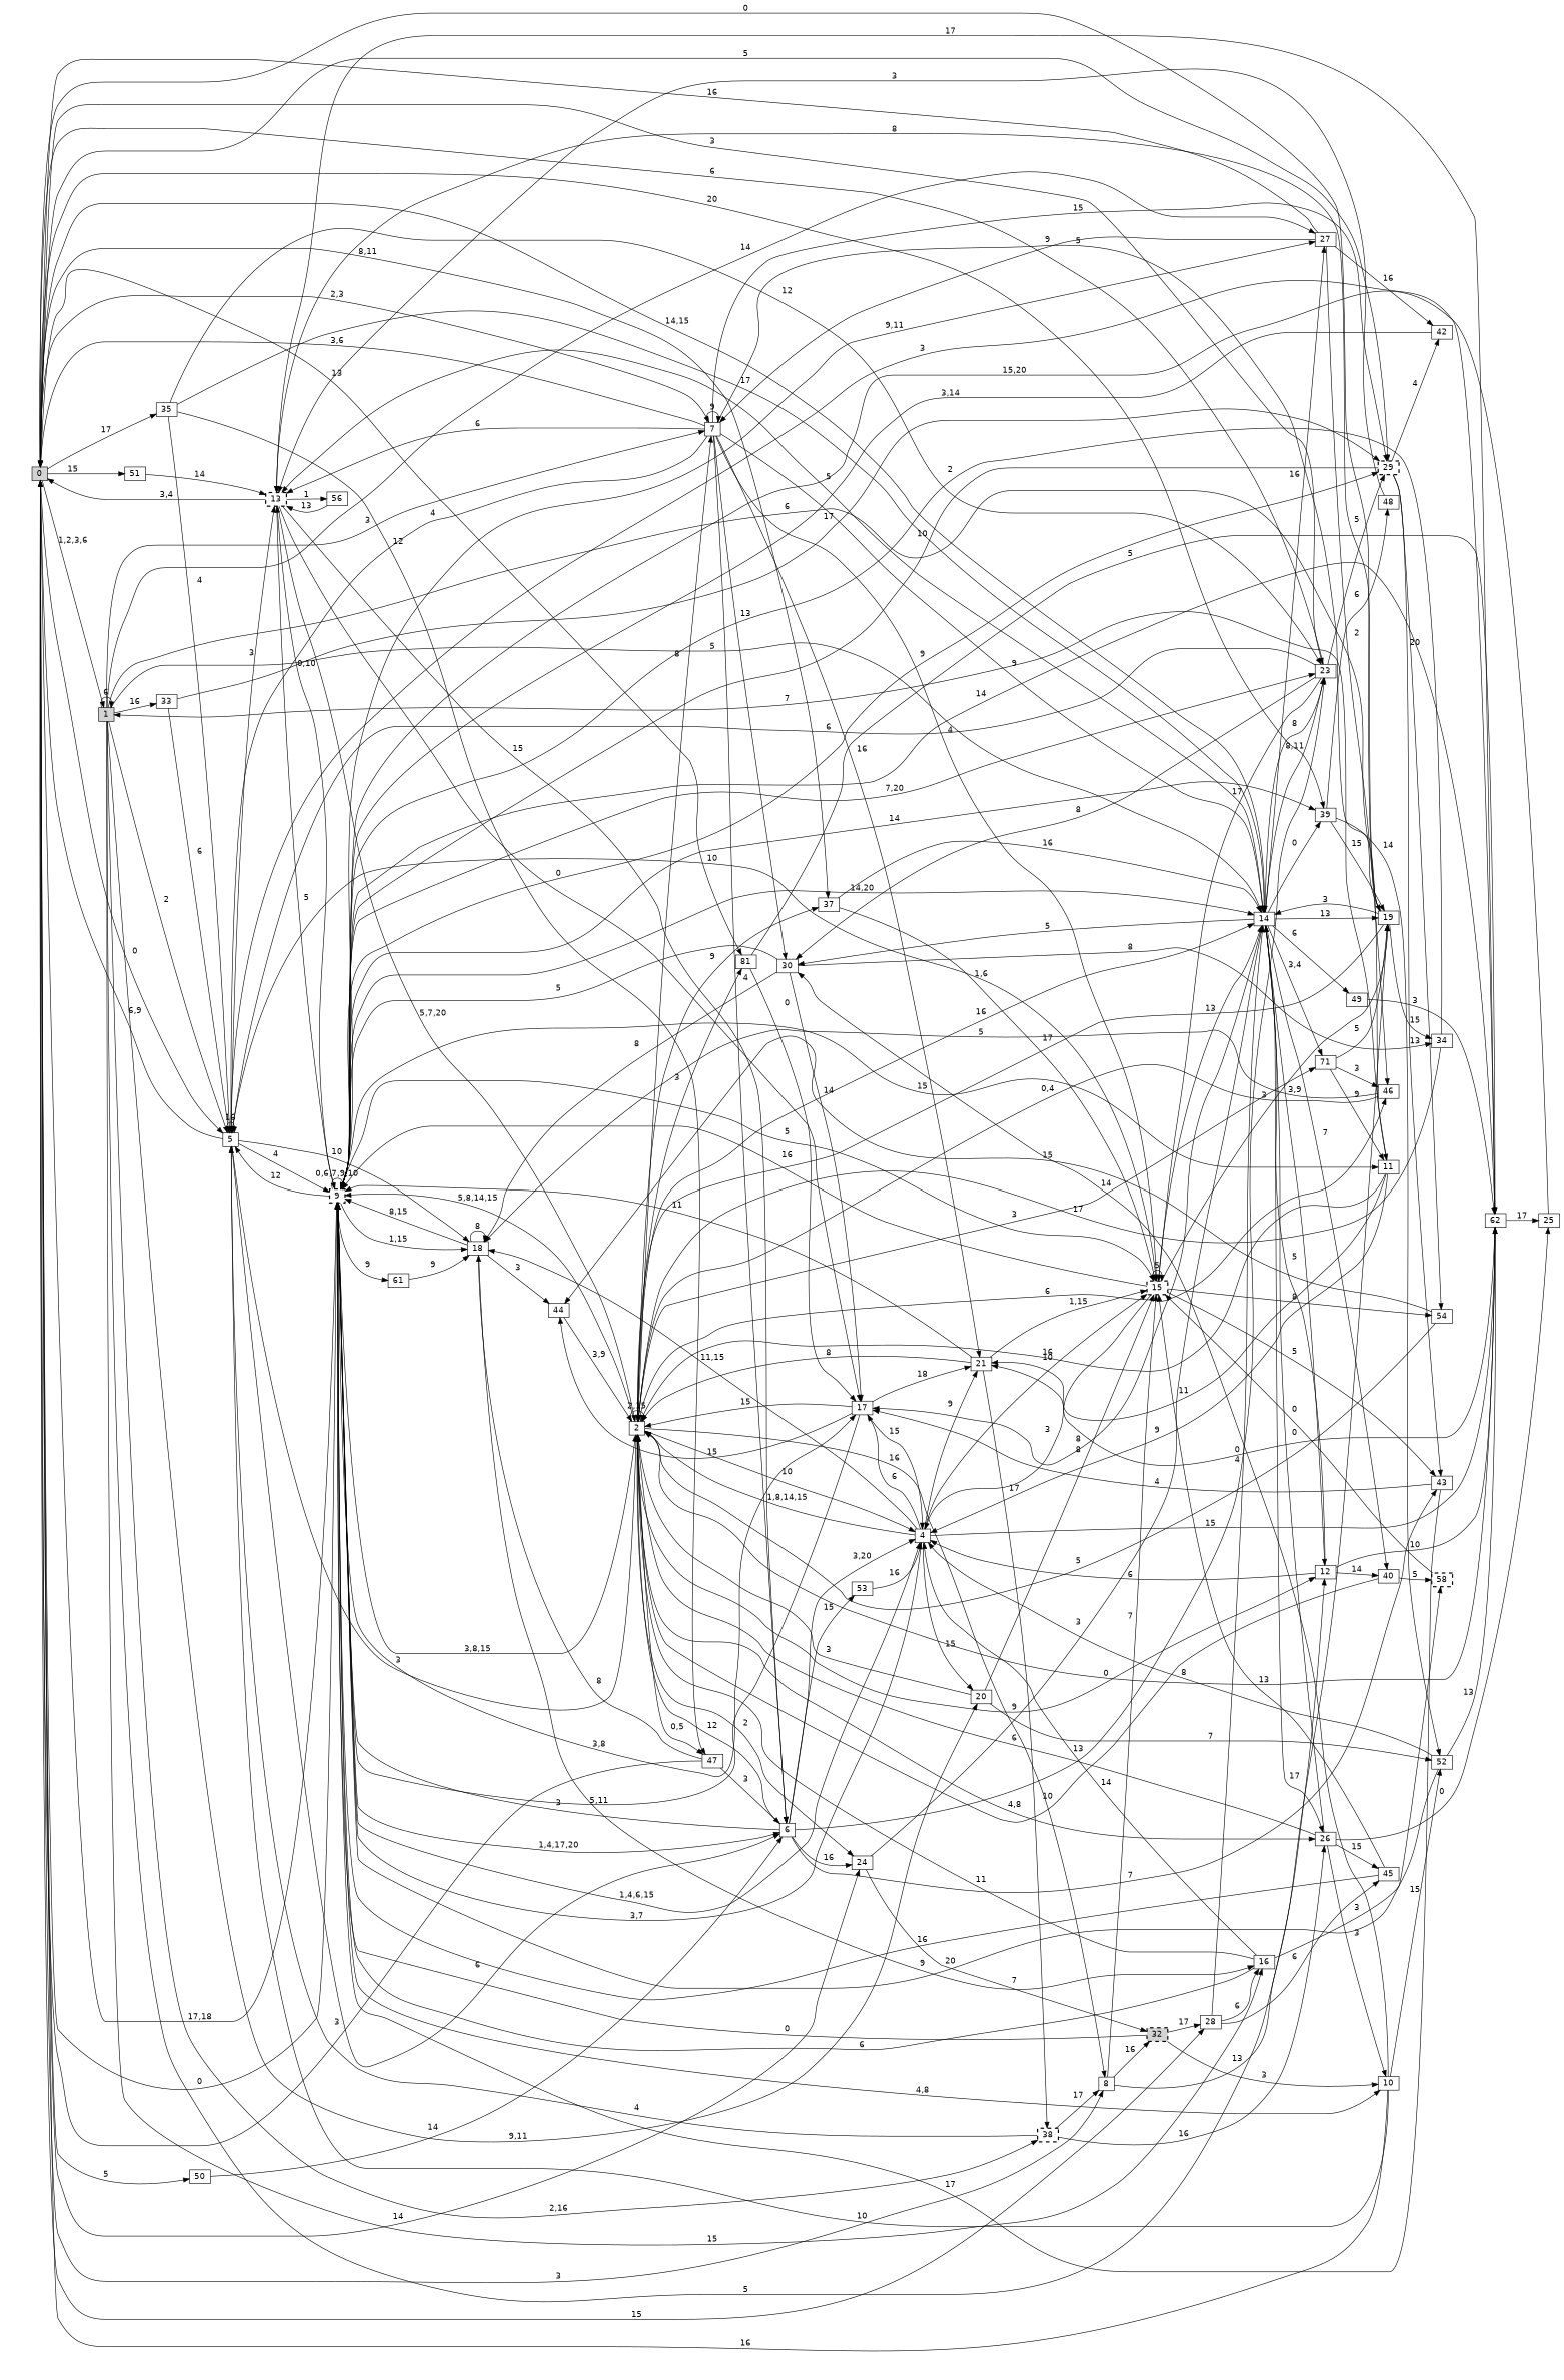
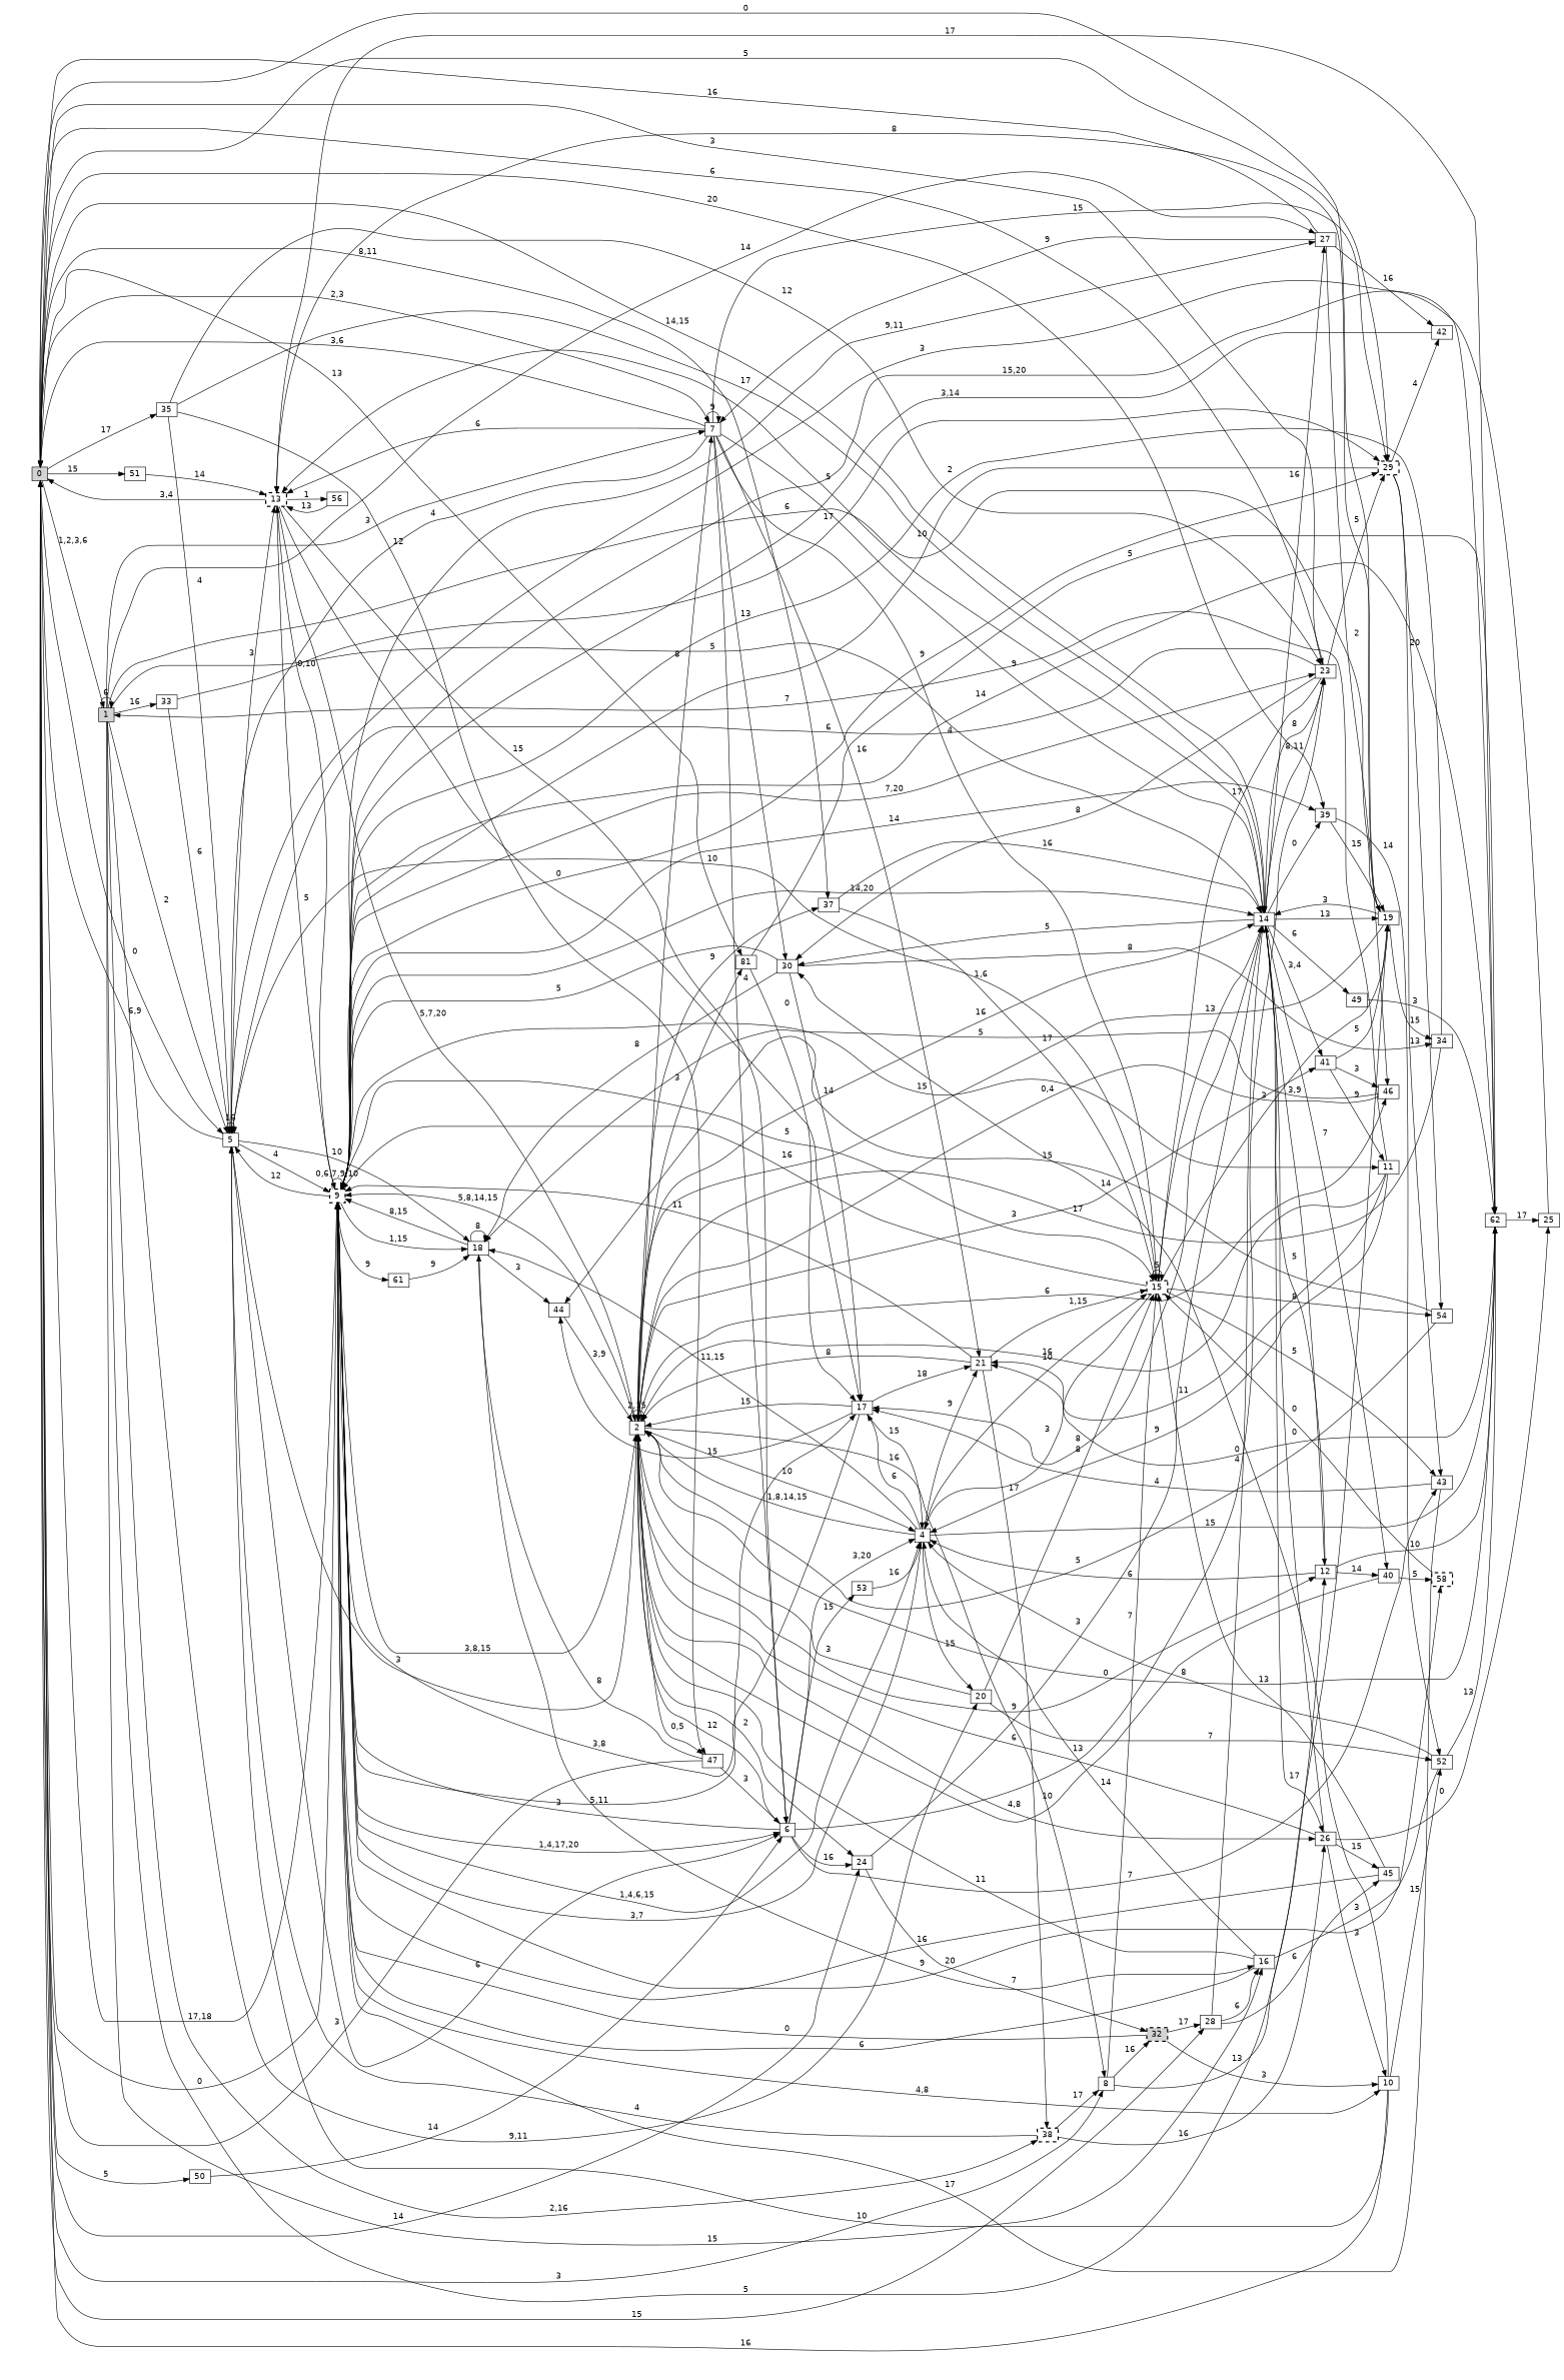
  digraph {
    fontname="DejaVu Sans"
    rankdir=LR
    node [fontname="DejaVu Sans" shape=box]
    edge [fontname="DejaVu Sans"]
    n1 [height=0.1 label=0 style=filled width=0.1]
    n2 [height=0.1 label=1 style=filled width=0.1]
    n3 [height=0.1 label=5 width=0.1]
    n4 [height=0.1 label=7 width=0.1]
    n5 [height=0.1 label=8 width=0.1]
    n6 [height=0.1 label=9 style="bold,dashed" width=0.1]
    n7 [height=0.1 label=14 width=0.1]
    n8 [height=0.1 label=23 width=0.1]
    n9 [height=0.1 label=24 width=0.1]
    n10 [height=0.1 label=28 width=0.1]
    n11 [height=0.1 label=29 style="bold,dashed" width=0.1]
    n12 [height=0.1 label=81 width=0.1]
    n13 [height=0.1 label=35 width=0.1]
    n14 [height=0.1 label=37 width=0.1]
    n15 [height=0.1 label=39 width=0.1]
    n16 [height=0.1 label=50 width=0.1]
    n17 [height=0.1 label=51 width=0.1]
    n18 [height=0.1 label=12 width=0.1]
    n19 [height=0.1 label=16 width=0.1]
    n20 [height=0.1 label=19 width=0.1]
    n21 [height=0.1 label=20 width=0.1]
    n22 [height=0.1 label=27 width=0.1]
    n23 [height=0.1 label=33 width=0.1]
    n24 [height=0.1 label=38 style="bold,dashed" width=0.1]
    n25 [height=0.1 label=2 width=0.1]
    n26 [height=0.1 label=18 width=0.1]
    n27 [height=0.1 label=62 width=0.1]
    n28 [height=0.1 label=6 width=0.1]
    n29 [height=0.1 label=13 style="bold,dashed" width=0.1]
    n30 [height=0.1 label=15 style="bold,dashed" width=0.1]
    n31 [height=0.1 label=21 width=0.1]
    n32 [height=0.1 label=11 width=0.1]
    n33 [height=0.1 label=30 width=0.1]
    n34 [height=0.1 label=32 style="filled,bold,dashed" width=0.1]
    n35 [height=0.1 label=4 width=0.1]
    n36 [height=0.1 label=17 width=0.1]
    n37 [height=0.1 label=10 width=0.1]
    n38 [height=0.1 label=61 width=0.1]
    n39 [height=0.1 label=26 width=0.1]
-   n40 [height=0.1 label=71 width=0.1]
+   n40 [height=0.1 label=41 width=0.1]
    n41 [height=0.1 label=40 width=0.1]
    n42 [height=0.1 label=49 width=0.1]
    n43 [height=0.1 label=25 width=0.1]
    n44 [height=0.1 label=45 width=0.1]
    n45 [height=0.1 label=43 width=0.1]
    n46 [height=0.1 label=54 width=0.1]
    n47 [height=0.1 label=42 width=0.1]
    n48 [height=0.1 label=47 width=0.1]
    n49 [height=0.1 label=52 width=0.1]
-   n50 [height=0.1 label=48 width=0.1]
    n51 [height=0.1 label=58 style="bold,dashed" width=0.1]
    n52 [height=0.1 label=34 width=0.1]
    n53 [height=0.1 label=46 width=0.1]
    n54 [height=0.1 label=44 width=0.1]
    n55 [height=0.1 label=53 width=0.1]
    n56 [height=0.1 label=56 width=0.1]
    n1 -> n2 [label="1,2,3,6"]
    n1 -> n3 [label=0]
    n1 -> n4 [label="2,3"]
    n1 -> n5 [label=3]
    n1 -> n6 [label=0]
    n1 -> n7 [label="14,15"]
    n1 -> n8 [label=3]
    n1 -> n9 [label=14]
    n1 -> n10 [label=15]
    n1 -> n11 [label=5]
    n1 -> n12 [label=13]
    n1 -> n13 [label=17]
    n1 -> n14 [label="8,11"]
    n1 -> n15 [label=20]
    n1 -> n16 [label=5]
    n1 -> n17 [label=15]
    n2 -> n2 [label=6]
    n2 -> n3 [label=2]
    n2 -> n4 [label=3]
    n2 -> n7 [label=5]
    n2 -> n18 [label=5]
    n2 -> n19 [label=15]
    n2 -> n20 [label=6]
    n2 -> n21 [label="9,11"]
    n2 -> n22 [label=14]
    n2 -> n23 [label=16]
    n2 -> n24 [label="2,16"]
    n3 -> n1 [label="6,9"]
    n3 -> n3 [label=16]
    n3 -> n6 [label=4]
    n3 -> n25 [label=3]
    n3 -> n26 [label=10]
    n3 -> n27 [label=3]
    n3 -> n28 [label=6]
    n3 -> n29 [label=3]
    n4 -> n1 [label="3,6"]
    n4 -> n3 [label=4]
    n4 -> n4 [label=9]
    n4 -> n7 [label=9]
    n4 -> n11 [label=15]
    n4 -> n28 [label=4]
    n4 -> n29 [label=6]
    n4 -> n30 [label=4]
    n4 -> n31 [label=16]
-   n4 -> n32 [label=5]
    n4 -> n33 [label=13]
    n5 -> n20 [label=13]
    n5 -> n30 [label=7]
    n5 -> n34 [label=16]
    n6 -> n1 [label="17,18"]
    n6 -> n3 [label=12]
    n6 -> n6 [label="0,6,7,9,10"]
    n6 -> n7 [label="14,20"]
    n6 -> n8 [label="7,20"]
    n6 -> n11 [label=9]
    n6 -> n15 [label=14]
    n6 -> n22 [label="9,11"]
    n6 -> n25 [label="3,8,15"]
    n6 -> n26 [label="1,15"]
    n6 -> n28 [label="1,4,17,20"]
    n6 -> n29 [label="0,10"]
    n6 -> n30 [label=5]
    n6 -> n32 [label=15]
    n6 -> n35 [label="1,4,6,15"]
    n6 -> n36 [label="3,8"]
    n6 -> n37 [label="4,8"]
    n6 -> n38 [label=9]
    n7 -> n8 [label="8,11"]
    n7 -> n15 [label=0]
    n7 -> n18 [label="3,9"]
    n7 -> n20 [label=13]
    n7 -> n22 [label=16]
    n7 -> n29 [label=5]
    n7 -> n33 [label=5]
    n7 -> n36 [label=8]
    n7 -> n39 [label=17]
    n7 -> n40 [label="3,4"]
    n7 -> n41 [label=7]
    n7 -> n42 [label=6]
    n8 -> n1 [label=6]
    n8 -> n3 [label=6]
    n8 -> n7 [label=8]
    n8 -> n11 [label=5]
    n8 -> n30 [label=17]
    n8 -> n33 [label=8]
    n9 -> n7 [label=3]
    n9 -> n34 [label=7]
    n10 -> n7 [label=4]
    n10 -> n19 [label=6]
    n10 -> n44 [label=6]
    n11 -> n6 [label=10]
    n11 -> n45 [label=13]
    n11 -> n46 [label=20]
    n11 -> n47 [label=4]
    n12 -> n27 [label=5]
    n12 -> n36 [label=0]
    n13 -> n3 [label=4]
    n13 -> n7 [label=17]
    n13 -> n8 [label=12]
    n13 -> n48 [label=12]
    n14 -> n7 [label=16]
    n14 -> n30 [label="1,6"]
    n15 -> n20 [label=15]
    n15 -> n49 [label=14]
-   n15 -> n50 [label=6]
    n16 -> n28 [label=14]
    n17 -> n29 [label=14]
    n18 -> n7 [label=5]
    n18 -> n27 [label=10]
    n18 -> n35 [label=6]
    n18 -> n41 [label=14]
    n19 -> n6 [label=6]
    n19 -> n25 [label=11]
    n19 -> n35 [label=14]
    n19 -> n51 [label=3]
    n20 -> n1 [label=0]
    n20 -> n7 [label=3]
    n20 -> n25 [label=17]
    n20 -> n29 [label=8]
    n20 -> n52 [label=15]
    n21 -> n25 [label=3]
    n21 -> n30 [label=8]
    n21 -> n49 [label=7]
    n22 -> n1 [label=16]
    n22 -> n4 [label=9]
    n22 -> n47 [label=16]
    n22 -> n53 [label=2]
    n23 -> n3 [label=6]
    n23 -> n11 [label=17]
    n24 -> n3 [label=4]
    n24 -> n5 [label=17]
    n24 -> n39 [label=16]
    n25 -> n4 [label=8]
    n25 -> n5 [label=16]
    n25 -> n6 [label="5,8,14,15"]
    n25 -> n7 [label=16]
    n25 -> n9 [label=2]
    n25 -> n12 [label=3]
    n25 -> n14 [label=9]
    n25 -> n18 [label=9]
    n25 -> n25 [label="2,15"]
    n25 -> n35 [label=10]
    n25 -> n39 [label="4,8"]
    n25 -> n40 [label=3]
    n25 -> n48 [label="0,5"]
    n25 -> n53 [label=6]
    n26 -> n6 [label="8,15"]
    n26 -> n19 [label=9]
    n26 -> n26 [label=8]
    n26 -> n54 [label=3]
    n27 -> n6 [label=14]
    n27 -> n25 [label=0]
    n27 -> n29 [label=17]
    n27 -> n31 [label=0]
    n27 -> n43 [label=17]
    n28 -> n6 [label=3]
    n28 -> n8 [label=13]
    n28 -> n9 [label=16]
    n28 -> n25 [label=12]
    n28 -> n35 [label="3,20"]
    n28 -> n45 [label=7]
    n28 -> n55 [label=15]
    n29 -> n1 [label="3,4"]
    n29 -> n6 [label=5]
    n29 -> n25 [label="5,7,20"]
    n29 -> n28 [label=15]
    n29 -> n36 [label=0]
    n29 -> n56 [label=1]
    n30 -> n3 [label=10]
    n30 -> n6 [label=16]
    n30 -> n7 [label=13]
    n30 -> n20 [label=3]
    n30 -> n30 [label=5]
    n30 -> n35 [label=3]
    n30 -> n45 [label=5]
    n30 -> n46 [label=8]
    n31 -> n6 [label=11]
    n31 -> n24 [label=17]
    n31 -> n25 [label=8]
    n31 -> n30 [label="1,15"]
    n32 -> n2 [label=7]
    n32 -> n25 [label=16]
    n32 -> n31 [label=11]
    n32 -> n35 [label=9]
    n33 -> n6 [label=5]
    n33 -> n26 [label=8]
    n33 -> n36 [label=14]
    n33 -> n52 [label=8]
    n34 -> n6 [label=0]
    n34 -> n10 [label=17]
    n34 -> n37 [label=3]
    n35 -> n6 [label="3,7"]
    n35 -> n21 [label=15]
    n35 -> n25 [label="1,8,14,15"]
    n35 -> n26 [label="11,15"]
    n35 -> n27 [label=15]
    n35 -> n30 [label=10]
    n35 -> n31 [label=9]
    n35 -> n36 [label=6]
    n36 -> n6 [label="5,11"]
    n36 -> n25 [label=15]
    n36 -> n31 [label=18]
    n36 -> n35 [label=15]
    n36 -> n54 [label=15]
    n37 -> n1 [label=16]
    n37 -> n3 [label=10]
    n37 -> n33 [label=14]
    n37 -> n49 [label=15]
    n38 -> n26 [label=9]
    n39 -> n7 [label=0]
    n39 -> n25 [label=6]
    n39 -> n37 [label=3]
    n39 -> n43 [label=0]
    n39 -> n44 [label=15]
    n40 -> n20 [label=5]
    n40 -> n32 [label=9]
    n40 -> n53 [label=3]
    n41 -> n25 [label=10]
    n41 -> n51 [label=5]
    n42 -> n27 [label=3]
    n43 -> n6 [label="15,20"]
    n44 -> n6 [label=16]
    n44 -> n30 [label=13]
    n45 -> n6 [label=17]
    n45 -> n36 [label=4]
    n46 -> n25 [label=5]
    n46 -> n54 [label=15]
    n47 -> n6 [label="3,14"]
    n48 -> n1 [label=3]
    n48 -> n26 [label=8]
    n48 -> n28 [label=3]
    n49 -> n6 [label=20]
    n49 -> n27 [label=13]
    n49 -> n35 [label=8]
-   n50 -> n29 [label=3]
    n51 -> n30 [label=0]
    n52 -> n6 [label=2]
    n52 -> n25 [label=17]
    n53 -> n25 [label="0,4"]
    n53 -> n26 [label=5]
    n54 -> n25 [label="3,9"]
    n55 -> n35 [label=16]
    n56 -> n29 [label=13]
  }
